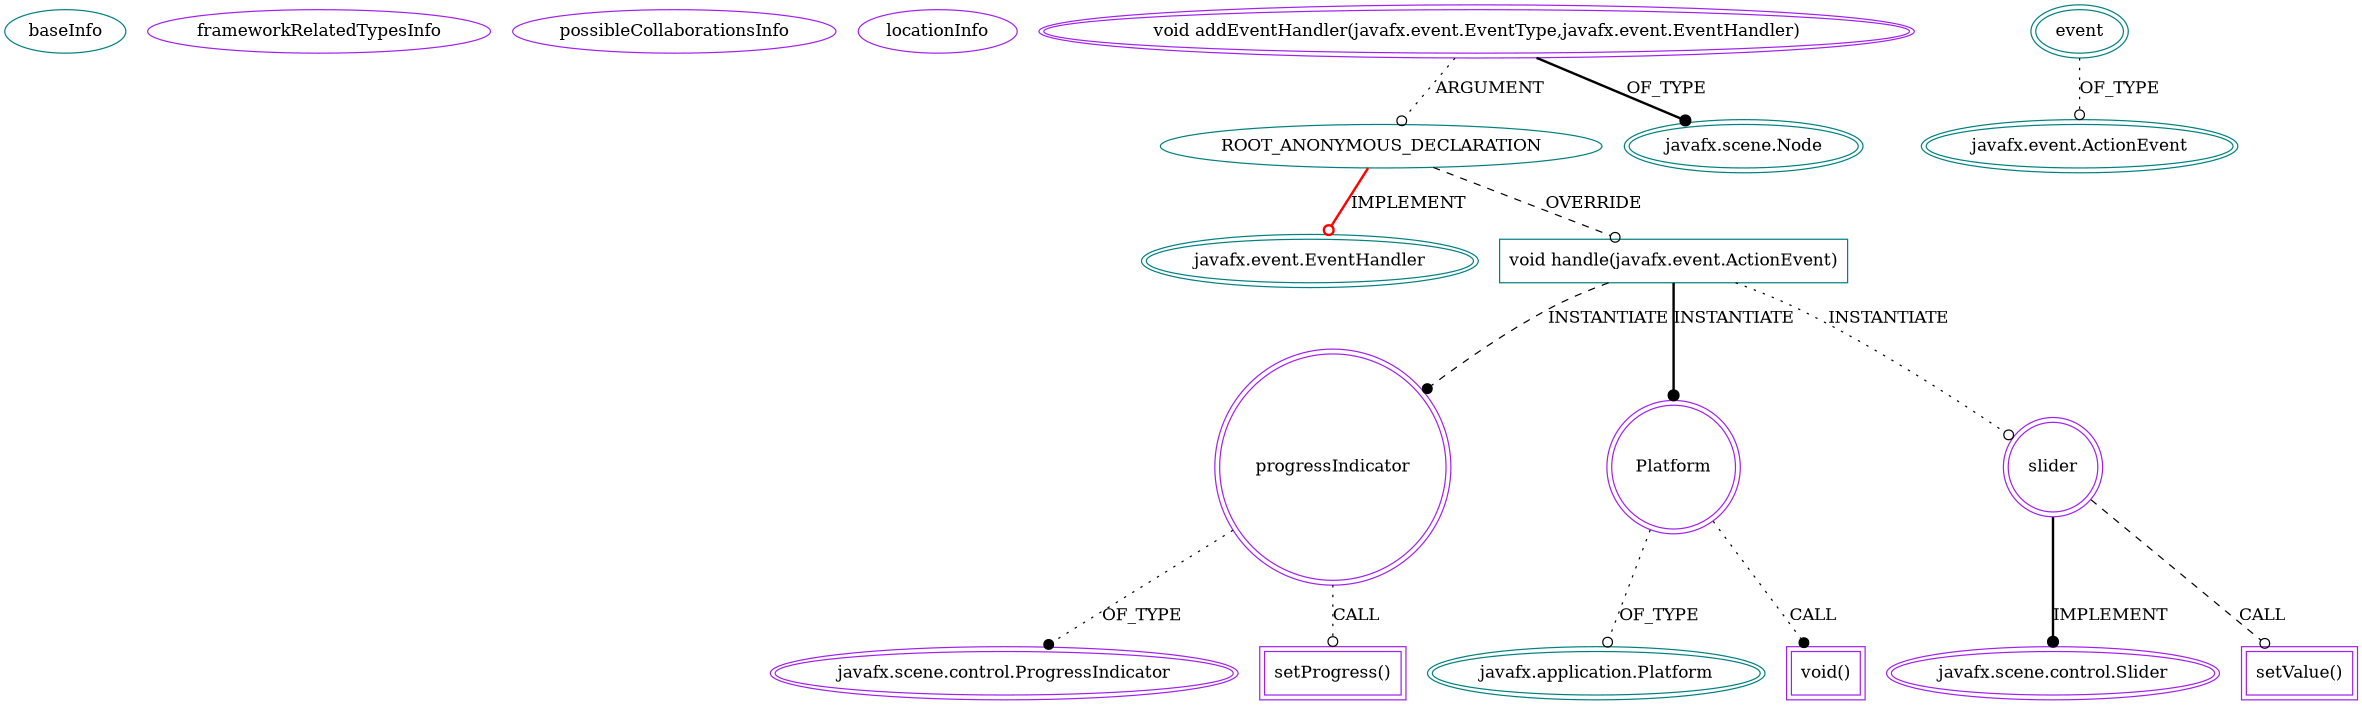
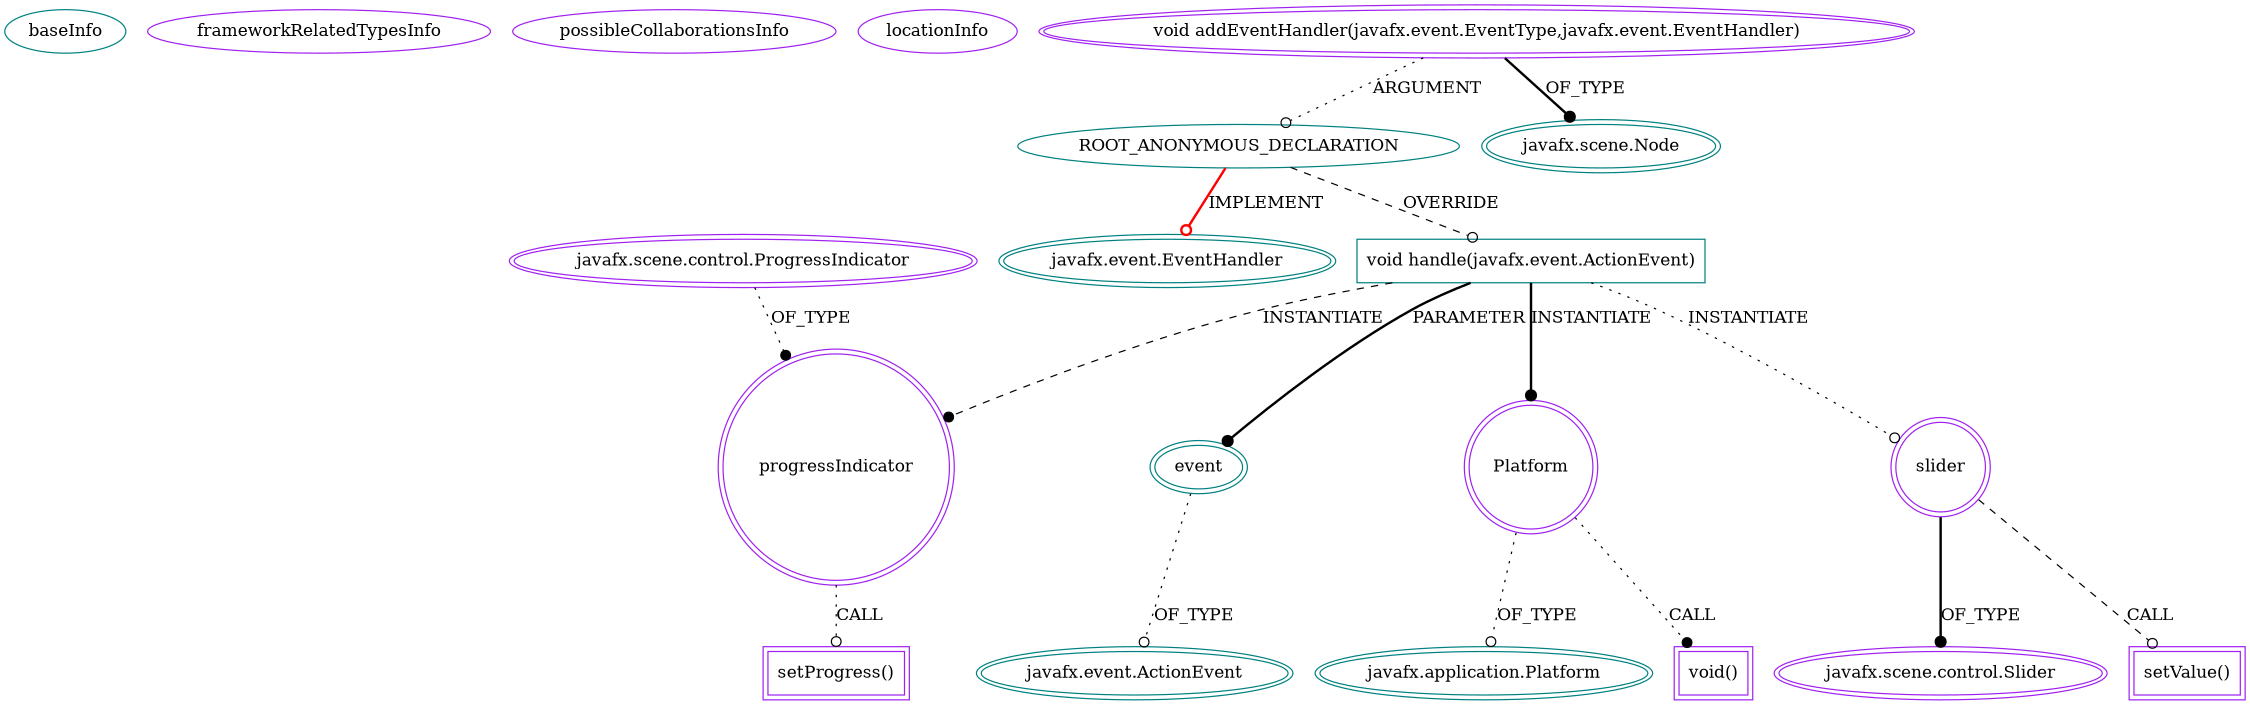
  digraph {
    node [color=purple isFrameworkType=true vertexType=FRAMEWORK_CLASS_TYPE peripheries=2]
    edge [arrowhead=odot style=dotted]
    baseInfo [category=extension_graph color=teal graphId=4743 isAnonymous=true possibleRelation=false isFrameworkType="" vertexType="" peripheries=""]
    frameworkRelatedTypesInfo [0="javafx.event.EventHandler" isFrameworkType="" vertexType="" peripheries=""]
    possibleCollaborationsInfo [isFrameworkType="" vertexType="" peripheries=""]
    locationInfo [contextSignature="void listenToButtonPress(javafx.scene.control.Button,main.java.de.idos.progress.ProgressGui.UpdateProgressTask,javafx.scene.control.ProgressIndicator,javafx.scene.control.Slider)" filePath="/wayne07-gui-workshop/gui-workshop-master/chronos-command/src/main/java/de/idos/progress/ProgressGui.java" graphId=4743 projectName="wayne07-gui-workshop" isFrameworkType="" vertexType="" peripheries=""]
    n5 [color=teal isFrameworkType=false label=ROOT_ANONYMOUS_DECLARATION vertexType=ROOT_ANONYMOUS_DECLARATION peripheries=""]
    n6 [color=teal label="javafx.event.EventHandler" vertexType=FRAMEWORK_INTERFACE_TYPE]
    n7 [color=teal isFrameworkType=false label="void handle(javafx.event.ActionEvent)" shape=box vertexType=OVERRIDING_METHOD_DECLARATION peripheries=""]
    n8 [color=teal label=event vertexType=PARAMETER_DECLARATION]
    n9 [label=progressIndicator shape=circle vertexType=VARIABLE_EXPRESION]
    n10 [label=Platform shape=circle vertexType=VARIABLE_EXPRESION]
    n11 [label=slider shape=circle vertexType=VARIABLE_EXPRESION]
    n12 [label="void addEventHandler(javafx.event.EventType,javafx.event.EventHandler)" vertexType=OUTSIDE_CALL]
    n13 [color=teal label="javafx.scene.Node"]
    n14 [color=teal label="javafx.event.ActionEvent"]
    n15 [label="javafx.scene.control.ProgressIndicator"]
    n16 [label="setProgress()" shape=box vertexType=INSIDE_CALL]
    n17 [color=teal label="javafx.application.Platform"]
    n18 [label="void()" shape=box vertexType=INSIDE_CALL]
    n19 [label="javafx.scene.control.Slider"]
    n20 [label="setValue()" shape=box vertexType=INSIDE_CALL]
    n5 -> n6 [color=red label=IMPLEMENT style=bold]
    n5 -> n7 [label=OVERRIDE style=dashed]
+   n7 -> n8 [arrowhead=dot label=PARAMETER style=bold]
    n7 -> n9 [arrowhead=dot label=INSTANTIATE style=dashed]
    n7 -> n10 [arrowhead=dot label=INSTANTIATE style=bold]
    n7 -> n11 [label=INSTANTIATE]
    n8 -> n14 [label=OF_TYPE]
-   n9 -> n15 [arrowhead=dot label=OF_TYPE]
+   n15 -> n9 [arrowhead=dot label=OF_TYPE]
    n9 -> n16 [label=CALL]
    n10 -> n17 [label=OF_TYPE]
    n10 -> n18 [arrowhead=dot label=CALL]
-   n11 -> n19 [arrowhead=dot label=IMPLEMENT style=bold]
+   n11 -> n19 [arrowhead=dot label=OF_TYPE style=bold]
    n11 -> n20 [label=CALL style=dashed]
    n12 -> n5 [label=ARGUMENT]
    n12 -> n13 [arrowhead=dot label=OF_TYPE style=bold]
  }
